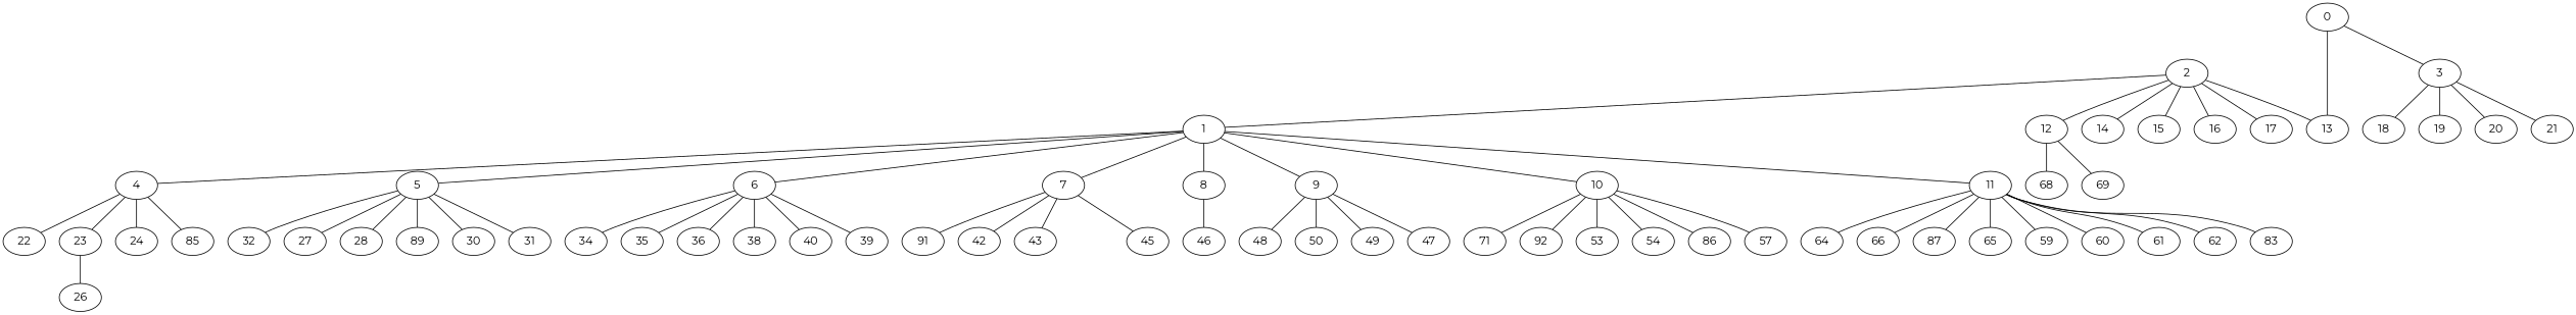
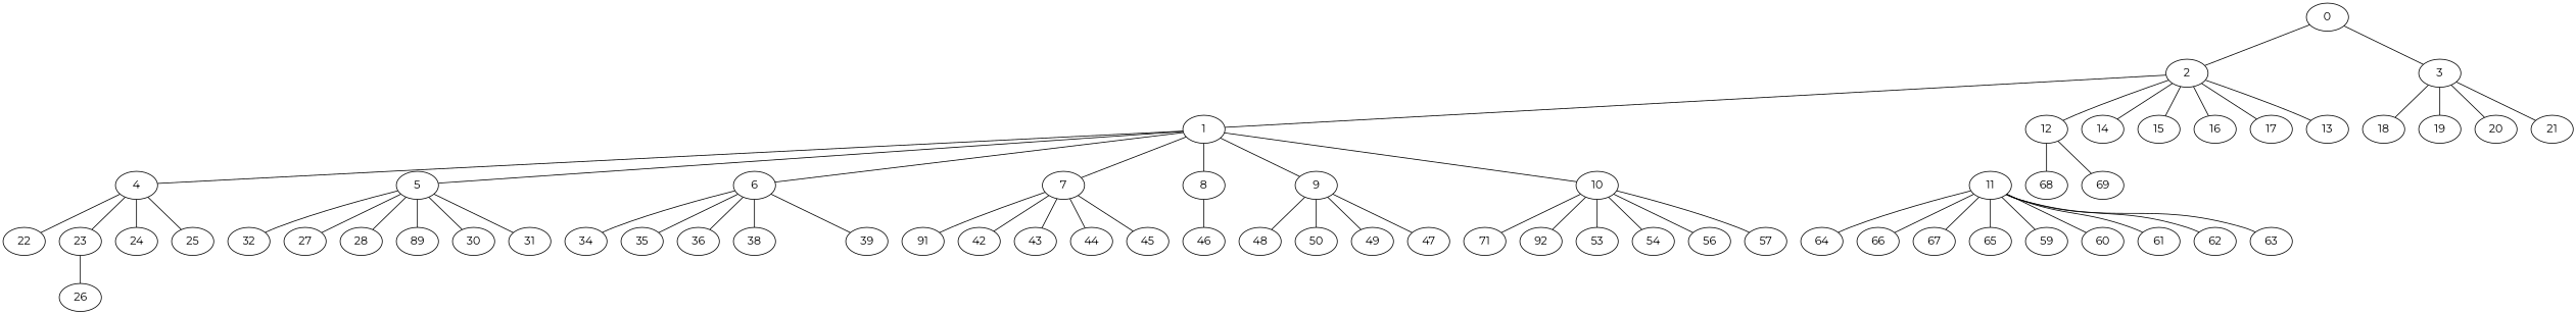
  graph {
    fontname=Montserrat
    node [fontname=Montserrat]
    edge [fontname=Montserrat]
    0
    2
    3
    1
    4
    5
    6
    7
    8
    9
    10
    11
    12
    13
    14
    15
    16
    17
    18
    19
    20
    21
    22
    23
    24
-   25 [label=85]
+   25
    32
    27
    28
    n30 [label=89]
    30
    31
    34
    35
    36
    38
-   40
    39
    n39 [label=91]
    42
    43
+   44
    45
    46
    48
    50
    49
    47
    n49 [label=71]
    n50 [label=92]
    53
    54
-   56 [label=86]
+   56
    57
    64
    66
-   67 [label=87]
+   67
    65
    59
    60
    61
    62
-   63 [label=83]
+   63
    68
    69
    26
-   0 -- 13
+   0 -- 2
    0 -- 3
    2 -- 1
    2 -- 12
    2 -- 13
    2 -- 14
    2 -- 15
    2 -- 16
    2 -- 17
    3 -- 18
    3 -- 19
    3 -- 20
    3 -- 21
    1 -- 4
    1 -- 5
    1 -- 6
    1 -- 7
    1 -- 8
    1 -- 9
    1 -- 10
-   1 -- 11
    4 -- 22
    4 -- 23
    4 -- 24
    4 -- 25
    5 -- 32
    5 -- 27
    5 -- 28
    5 -- n30
    5 -- 30
    5 -- 31
    6 -- 34
    6 -- 35
    6 -- 36
    6 -- 38
-   6 -- 40
    6 -- 39
    7 -- n39
    7 -- 42
    7 -- 43
+   7 -- 44
    7 -- 45
    8 -- 46
    9 -- 48
    9 -- 50
    9 -- 49
    9 -- 47
    10 -- n49
    10 -- n50
    10 -- 53
    10 -- 54
    10 -- 56
    10 -- 57
    11 -- 64
    11 -- 66
    11 -- 67
    11 -- 65
    11 -- 59
    11 -- 60
    11 -- 61
    11 -- 62
    11 -- 63
    12 -- 68
    12 -- 69
    23 -- 26
  }
